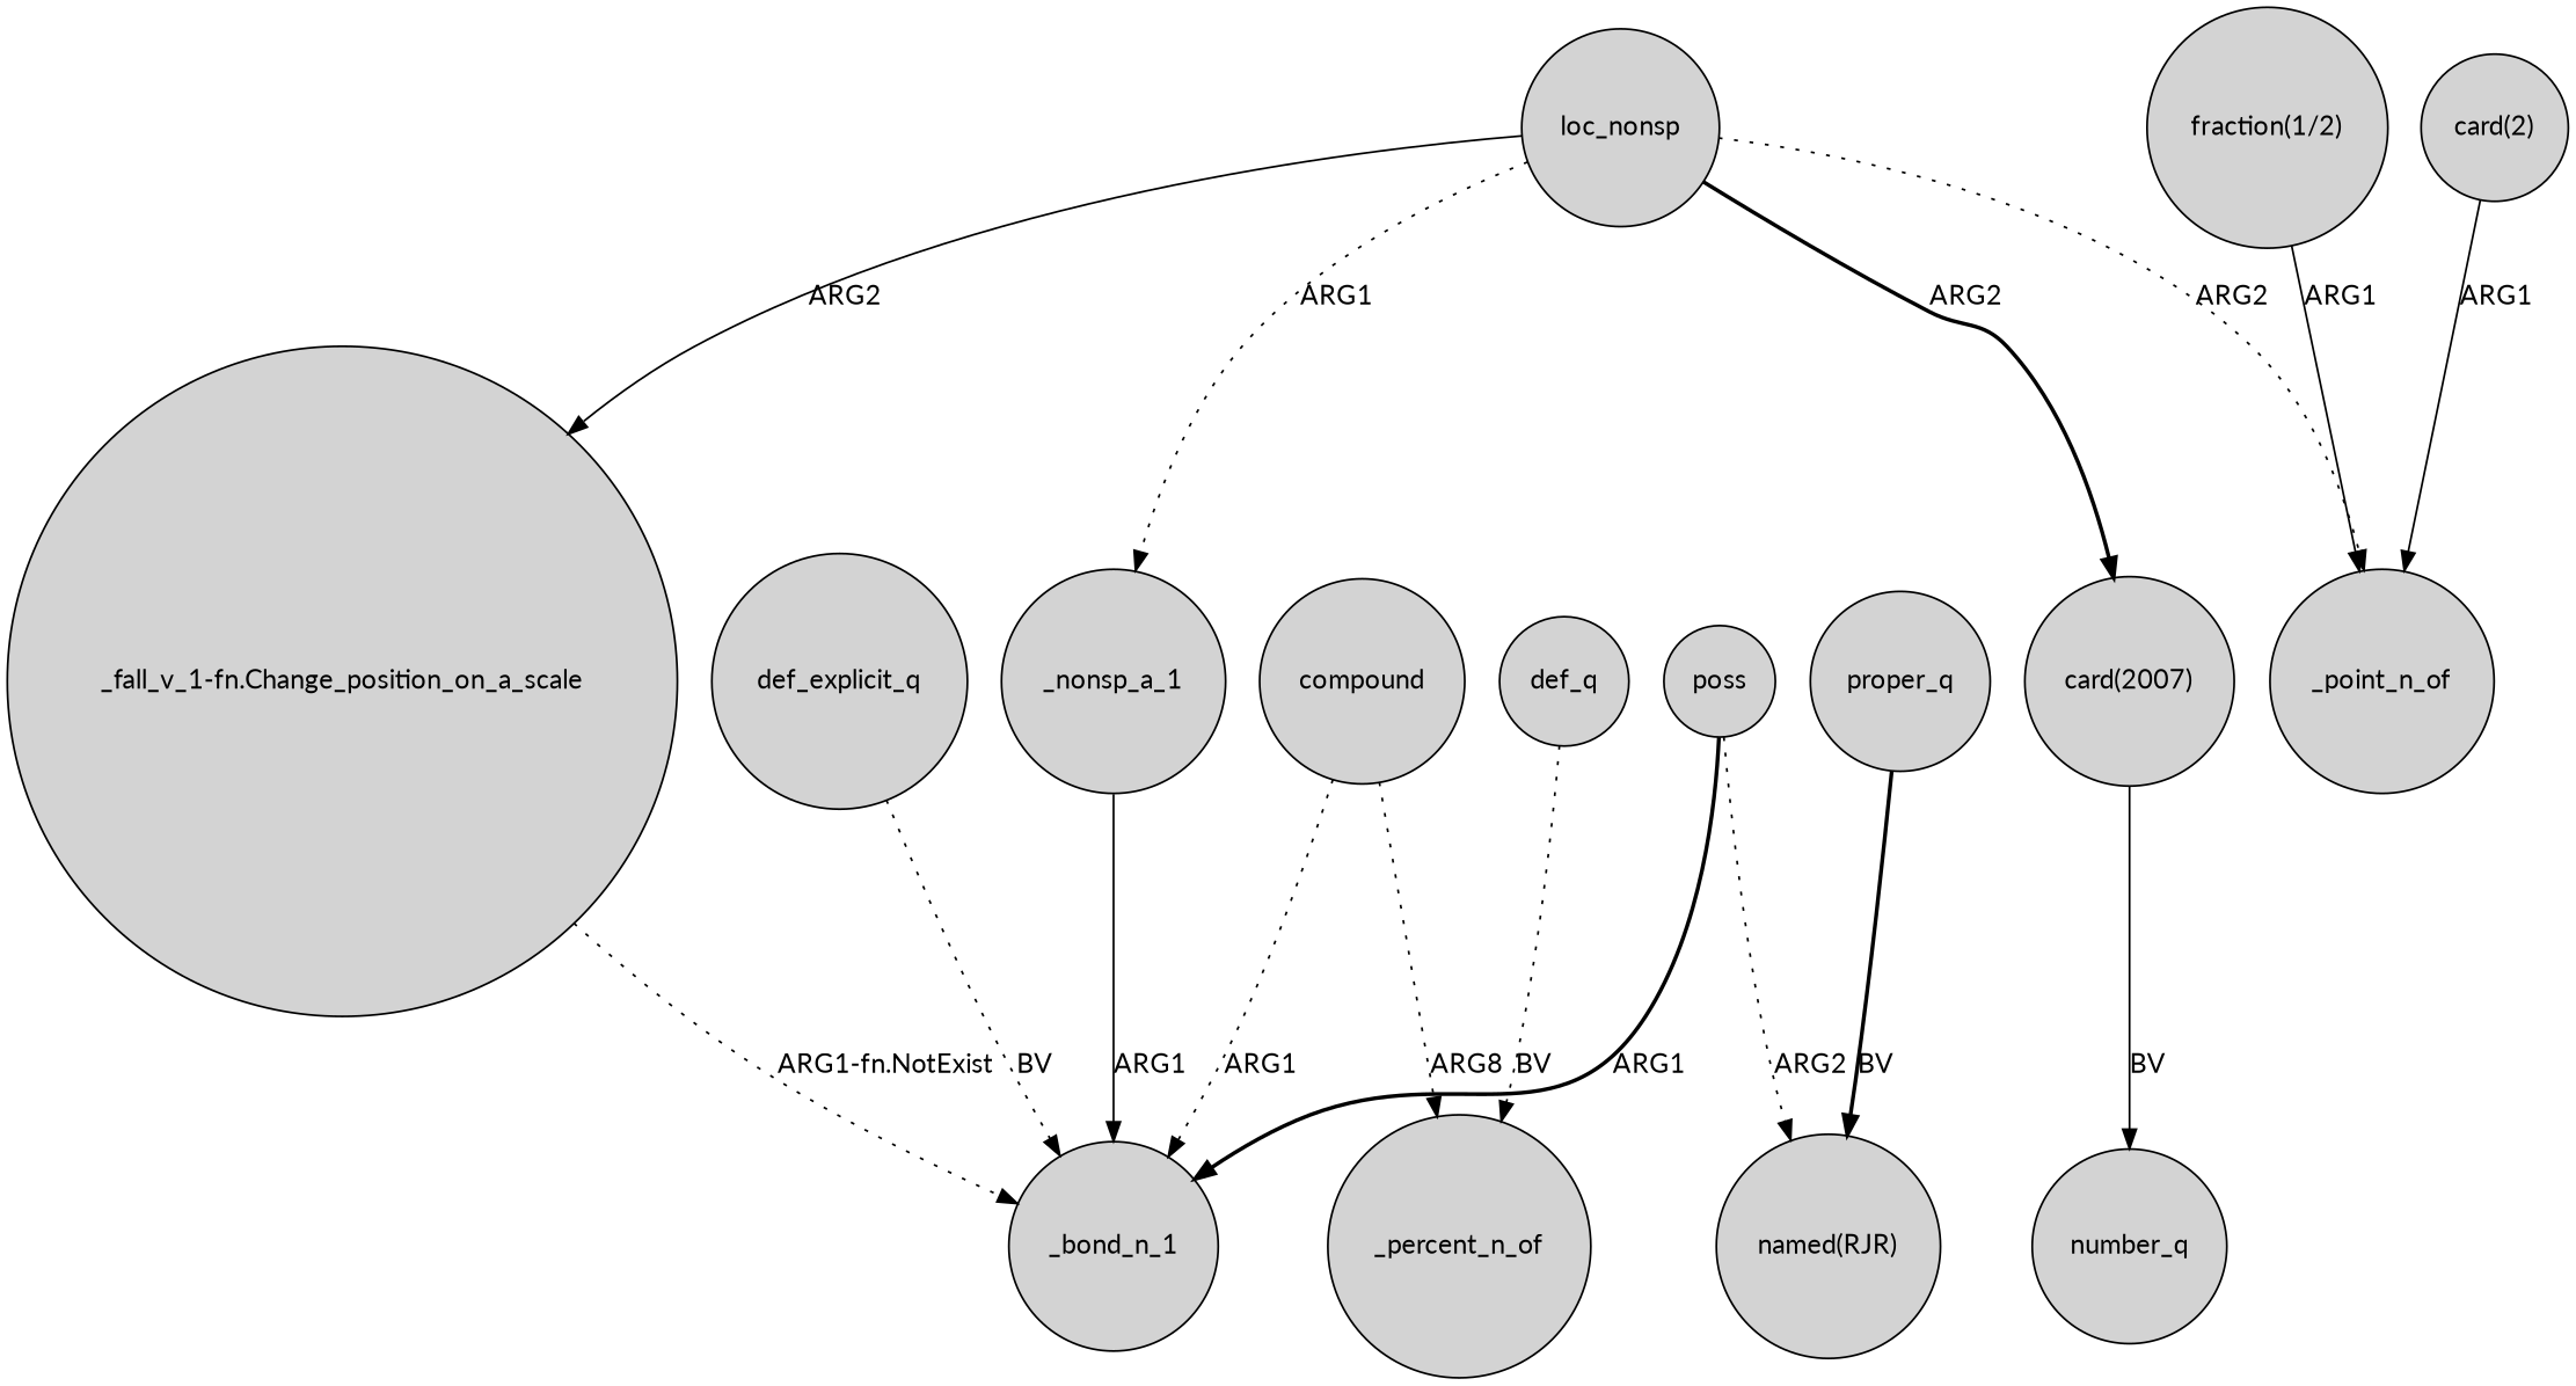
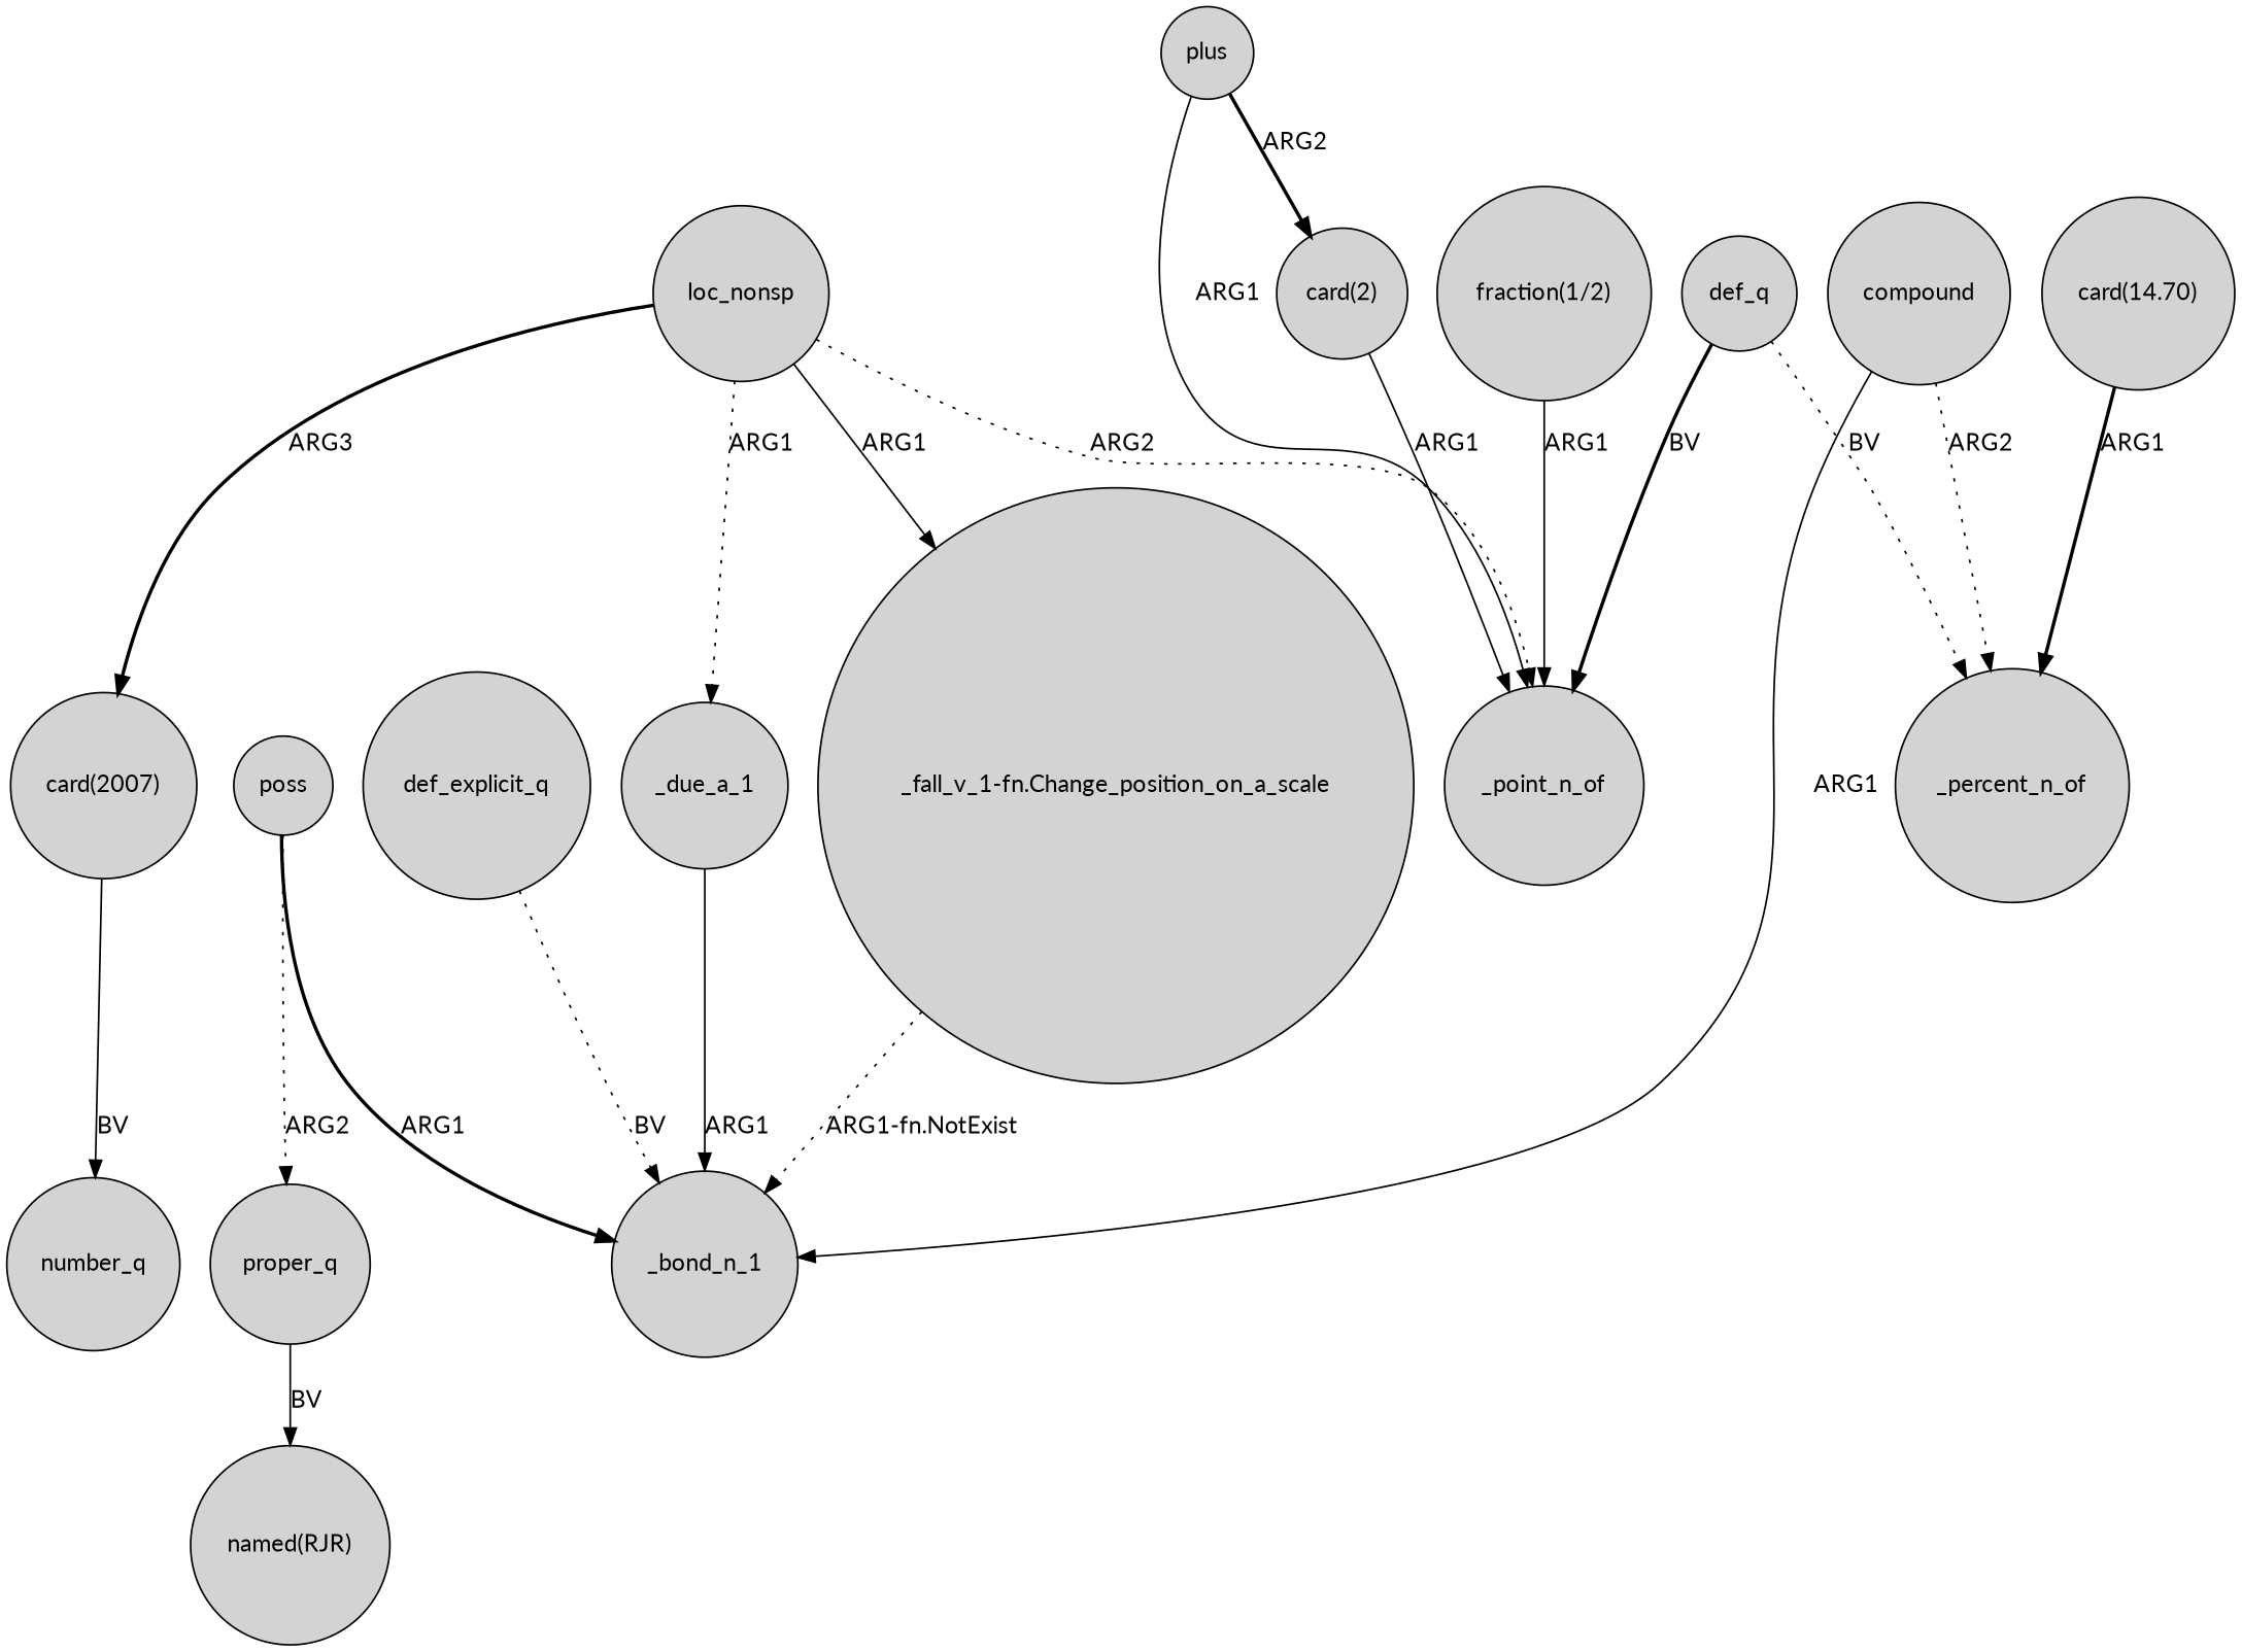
  digraph {
    fontname=Lato
    node [fontname=Lato shape=circle style=filled]
    edge [fontname=Lato style=solid]
-   _due_a_1 [label=_nonsp_a_1]
+   _due_a_1
    _bond_n_1
    loc_nonsp
    _point_n_of
    "card(2007)"
    "_fall_v_1-fn.Change_position_on_a_scale"
    number_q
+   plus
    "card(2)"
    "fraction(1/2)"
+   "card(14.70)"
    _percent_n_of
    proper_q
    "named(RJR)"
    compound
    poss
    n17 [label=def_q]
    def_explicit_q
    _due_a_1 -> _bond_n_1 [label=ARG1]
    loc_nonsp -> _due_a_1 [label=ARG1 style=dotted]
    loc_nonsp -> _point_n_of [label=ARG2 style=dotted]
-   loc_nonsp -> "card(2007)" [label=ARG2 style=bold]
-   loc_nonsp -> "_fall_v_1-fn.Change_position_on_a_scale" [label=ARG2]
+   loc_nonsp -> "card(2007)" [label=ARG3 style=bold]
+   loc_nonsp -> "_fall_v_1-fn.Change_position_on_a_scale" [label=ARG1]
    "card(2007)" -> number_q [label=BV]
    "_fall_v_1-fn.Change_position_on_a_scale" -> _bond_n_1 [label="ARG1-fn.NotExist" style=dotted]
+   plus -> _point_n_of [label=ARG1]
+   plus -> "card(2)" [label=ARG2 style=bold]
    "card(2)" -> _point_n_of [label=ARG1]
    "fraction(1/2)" -> _point_n_of [label=ARG1]
-   proper_q -> "named(RJR)" [label=BV style=bold]
-   compound -> _bond_n_1 [label=ARG1 style=dotted]
-   compound -> _percent_n_of [label=ARG8 style=dotted]
+   "card(14.70)" -> _percent_n_of [label=ARG1 style=bold]
+   proper_q -> "named(RJR)" [label=BV]
+   compound -> _bond_n_1 [label=ARG1]
+   compound -> _percent_n_of [label=ARG2 style=dotted]
    poss -> _bond_n_1 [label=ARG1 style=bold]
-   poss -> "named(RJR)" [label=ARG2 style=dotted]
+   poss -> proper_q [label=ARG2 style=dotted]
+   n17 -> _point_n_of [label=BV style=bold]
    n17 -> _percent_n_of [label=BV style=dotted]
    def_explicit_q -> _bond_n_1 [label=BV style=dotted]
  }
